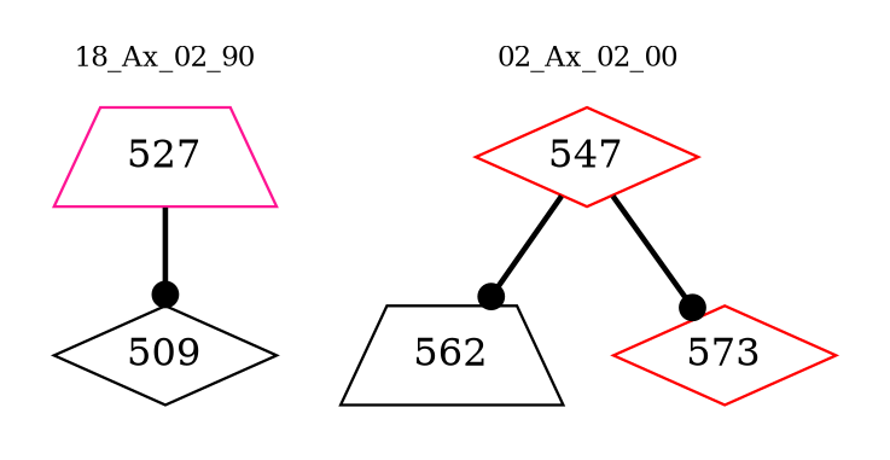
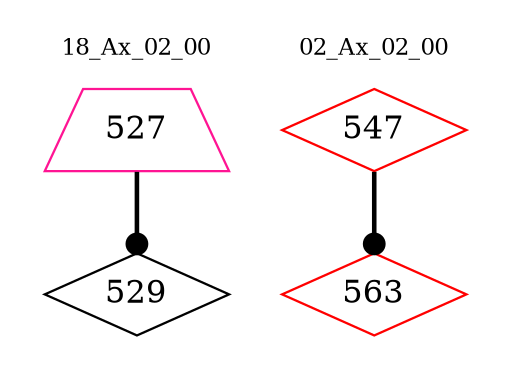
  digraph {
    node [color=black shape=diamond]
    edge [arrowhead=dot color=black style=bold]
    n1 [color=deeppink label=527 shape=trapezium]
-   n2 [label=509]
+   n2 [label=529]
    n3 [color=red label=547]
-   n4 [label=562 shape=trapezium]
-   n5 [color=red label=573]
+   n5 [color=red label=563]
    subgraph cluster_1 {
      color=white
      fontsize=10
-     label="18_Ax_02_90"
+     label="18_Ax_02_00"
      n1
      n2
    }
    subgraph cluster_2 {
      color=white
      fontsize=10
      label="02_Ax_02_00"
      n3
-     n4
      n5
    }
    n1 -> n2
-   n3 -> n4
    n3 -> n5
  }
